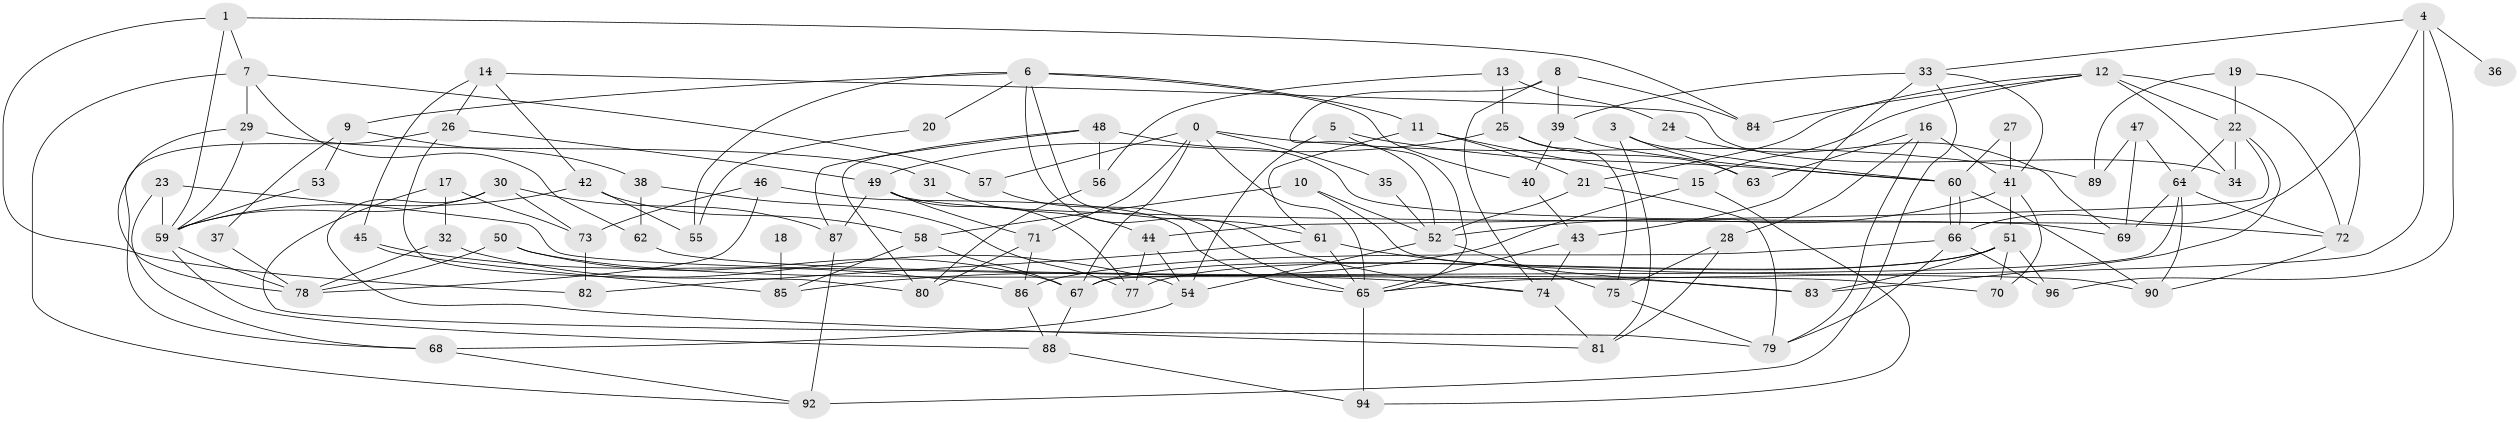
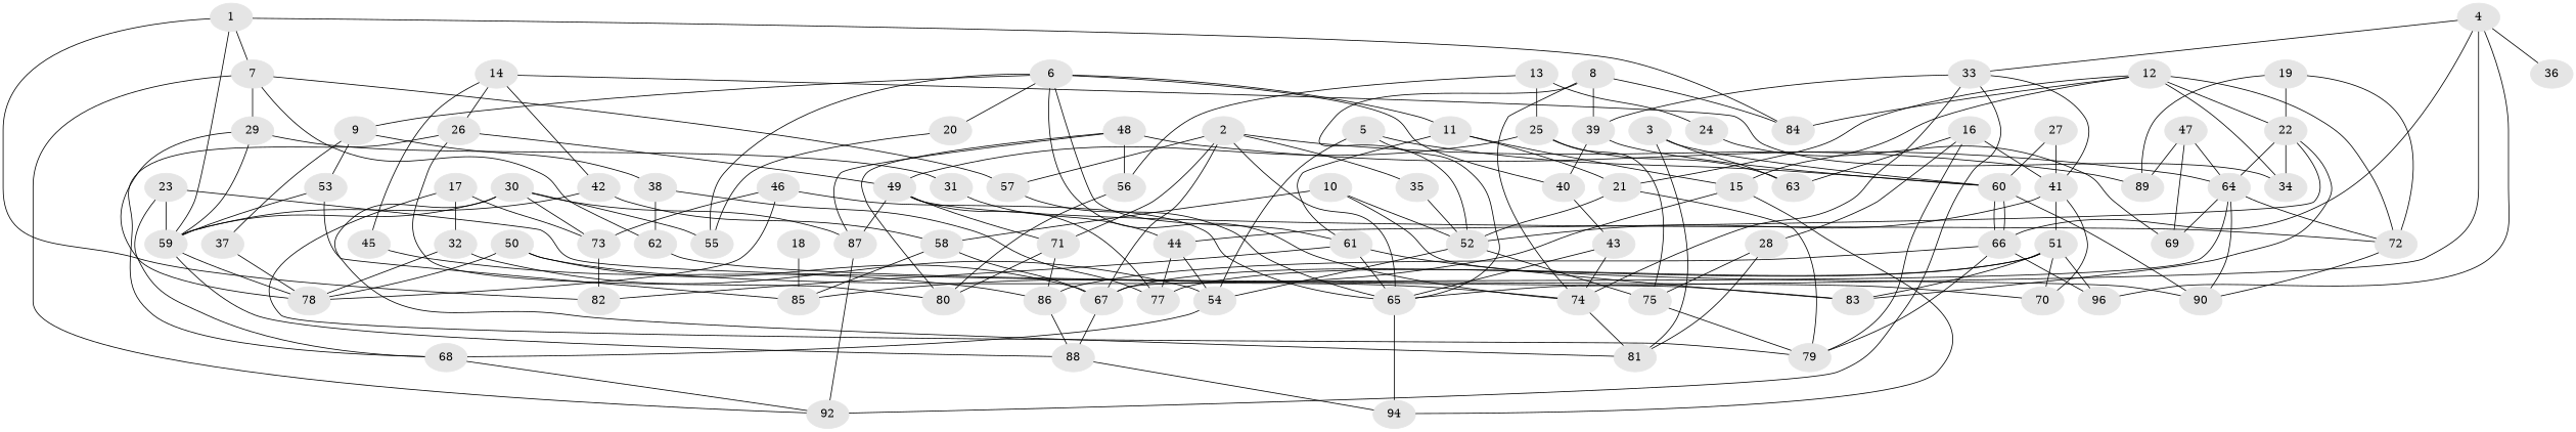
  graph {
    node [color=gray90 style=filled]
    1
    7
    59
    82
    84
    57
    29
    62
    92
    78
    88
-   2 [label=0]
+   2
    35
    65
    67
    71
    89
    52
    n19 [label=94]
    80
    86
    3
    60
    63
    81
    66
    90
    4
    33
    36
    n31 [label=96]
    74
    39
    41
    79
    5
    54
    68
    6
    9
    11
    20
    40
    55
    61
    37
    38
    53
    15
    21
    43
    83
    31
    70
    8
    75
    77
    85
    10
    58
    12
    22
    34
    72
    44
    64
    13
    24
    25
    56
    69
    49
    14
    26
    42
    45
    16
    28
    51
    17
    32
    73
    18
    19
    23
    87
    27
    30
    46
    47
    48
    50
    1 -- 7
    1 -- 59
    1 -- 82
    1 -- 84
    7 -- 57
    7 -- 29
    7 -- 62
    7 -- 92
    59 -- 78
    59 -- 88
    57 -- 65
    29 -- 59
    29 -- 78
    29 -- 31
    62 -- 70
    88 -- n19
    2 -- 57
    2 -- 35
    2 -- 65
    2 -- 67
    2 -- 71
    2 -- 89
    35 -- 52
    65 -- n19
    67 -- 88
    71 -- 80
    71 -- 86
    52 -- 54
    52 -- 75
    86 -- 88
    3 -- 60
    3 -- 63
    3 -- 81
    60 -- 66
    60 -- 66
    60 -- 90
    66 -- 86
    66 -- n31
    66 -- 79
    4 -- 65
    4 -- 66
    4 -- 33
    4 -- 36
    4 -- n31
    33 -- 92
-   33 -- 43
+   33 -- 74
    33 -- 39
    33 -- 41
    74 -- 81
    39 -- 60
    39 -- 40
    41 -- 52
    41 -- 70
    41 -- 51
    5 -- 65
    5 -- 60
    5 -- 54
    54 -- 68
    68 -- 92
    6 -- 74
    6 -- 9
    6 -- 11
    6 -- 20
    6 -- 40
    6 -- 55
    6 -- 61
    9 -- 37
    9 -- 38
    9 -- 53
    11 -- 61
    11 -- 15
    11 -- 21
    20 -- 55
    40 -- 43
    61 -- 82
    61 -- 65
    61 -- 83
    37 -- 78
    38 -- 62
    38 -- 77
    53 -- 59
-   45 -- 85
+   53 -- 85
    15 -- n19
    15 -- 85
    21 -- 52
    21 -- 79
    43 -- 65
    43 -- 74
    31 -- 44
    8 -- 84
    8 -- 52
    8 -- 74
    8 -- 39
    75 -- 79
    10 -- 52
    10 -- 90
    10 -- 58
    58 -- 67
    58 -- 85
    12 -- 84
    12 -- 15
    12 -- 21
    12 -- 22
    12 -- 34
    12 -- 72
    22 -- 83
    22 -- 34
    22 -- 44
    22 -- 64
    72 -- 90
    44 -- 54
    44 -- 77
    64 -- 67
    64 -- 90
    64 -- 72
    64 -- 69
    13 -- 24
    13 -- 25
    13 -- 56
    24 -- 69
    25 -- 63
    25 -- 75
    25 -- 49
    56 -- 80
    49 -- 71
    49 -- 77
    49 -- 72
    49 -- 87
    14 -- 34
    14 -- 26
    14 -- 42
    14 -- 45
    26 -- 80
    26 -- 68
    26 -- 49
    42 -- 59
-   42 -- 55
+   30 -- 55
    42 -- 58
    45 -- 86
    16 -- 63
    16 -- 41
    16 -- 79
    16 -- 28
    28 -- 81
    28 -- 75
    51 -- 67
    51 -- n31
    51 -- 83
    51 -- 70
    51 -- 77
    17 -- 79
    17 -- 32
    17 -- 73
    32 -- 78
    32 -- 54
    73 -- 82
    18 -- 85
    19 -- 89
    19 -- 22
    19 -- 72
    23 -- 59
    23 -- 68
    23 -- 83
    87 -- 92
    27 -- 60
    27 -- 41
    30 -- 59
    30 -- 81
    30 -- 73
    30 -- 87
    46 -- 78
    46 -- 65
    46 -- 73
    47 -- 89
    47 -- 64
    47 -- 69
    48 -- 80
    48 -- 56
-   48 -- 69
+   48 -- 64
    48 -- 87
    50 -- 78
    50 -- 67
    50 -- 74
  }
